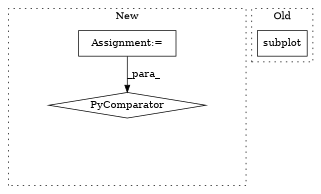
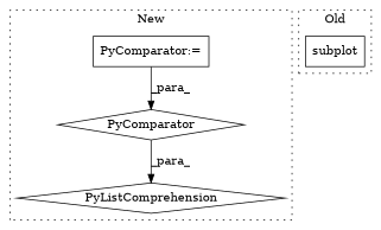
  digraph {
    node [l=49 s=49522 shape=diamond]
    n1 [a=113 label=PyComparator]
-   n3 [a=7 label="Assignment:=" shape=box]
+   n2 [a=109 l=136 label=PyListComprehension s=49443]
+   n3 [a=7 label="PyComparator:=" shape=box]
    n4 [a=32 l="8,1" label=subplot s="48010,48031" shape=box]
    subgraph cluster_1 {
      label=New
      style=dotted
      n1
+     n2
      n3
    }
    subgraph cluster_2 {
      label=Old
      style=dotted
      n4
    }
+   n1 -> n2 [label=_para_]
    n3 -> n1 [label=_para_]
  }
